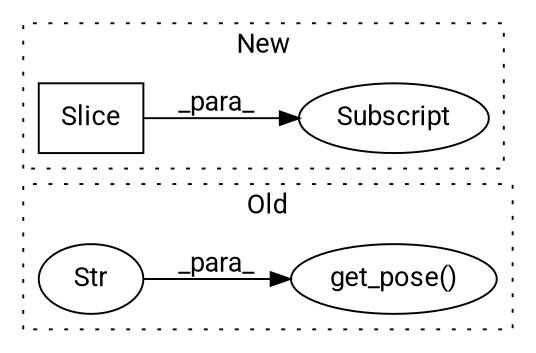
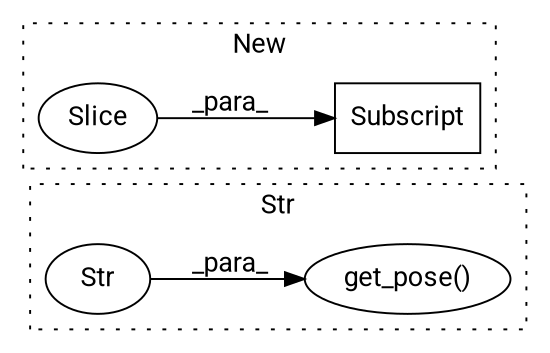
  digraph {
    fontname=Roboto
    rankdir=LR
    node [fontname=Roboto shape=ellipse]
    edge [fontname=Roboto]
    n1 [a=75 l="17,1" label="get_pose()" s="15085,15111"]
    n2 [a=66 l=9 label=Str s=15102]
-   n3 [a=80 l=1 label=Slice s=15219 shape=box]
-   n4 [a=63 l="24,0" label=Subscript s="15198,0"]
+   n3 [a=80 l=1 label=Slice s=15219]
+   n4 [a=63 l="24,0" label=Subscript s="15198,0" shape=box]
    subgraph cluster_1 {
-     label=Old
+     label=Str
      style=dotted
      n1
      n2
    }
    subgraph cluster_2 {
      label=New
      style=dotted
      n3
      n4
    }
    n2 -> n1 [label=_para_]
    n3 -> n4 [label=_para_]
  }
